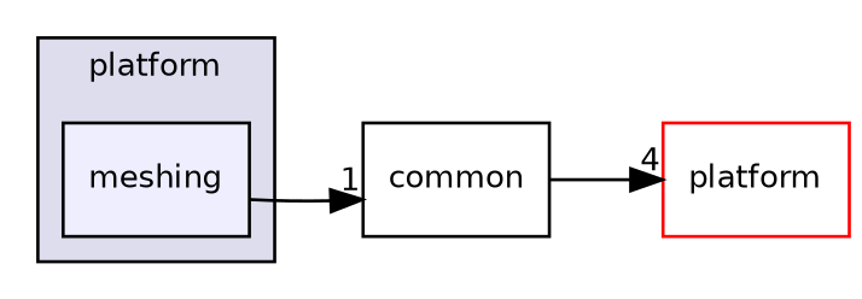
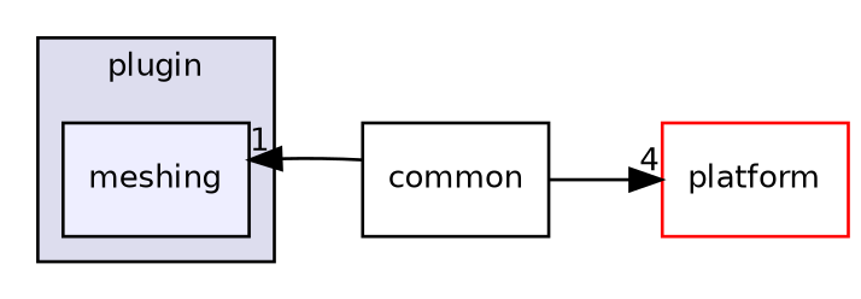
  digraph {
    compound=true
    rankdir=LR
    node [fontname=Helvetica fontsize=10 shape=box style=filled]
    edge [labeldistance=1.5 labelfontname=Helvetica labelfontsize=10]
    n1 [fillcolor="#eeeeff" label=meshing pencolor=black]
    n2 [label=common style=""]
    n3 [color=red fillcolor=white label=platform]
    subgraph cluster_1 {
      bgcolor="#ddddee"
      fontname=Helvetica
      fontsize=10
-     label=platform
+     label=plugin
      pencolor=black
      n1
    }
-   n1 -> n2 [headlabel=1]
+   n2 -> n1 [headlabel=1]
    n2 -> n3 [headlabel=4]
  }
